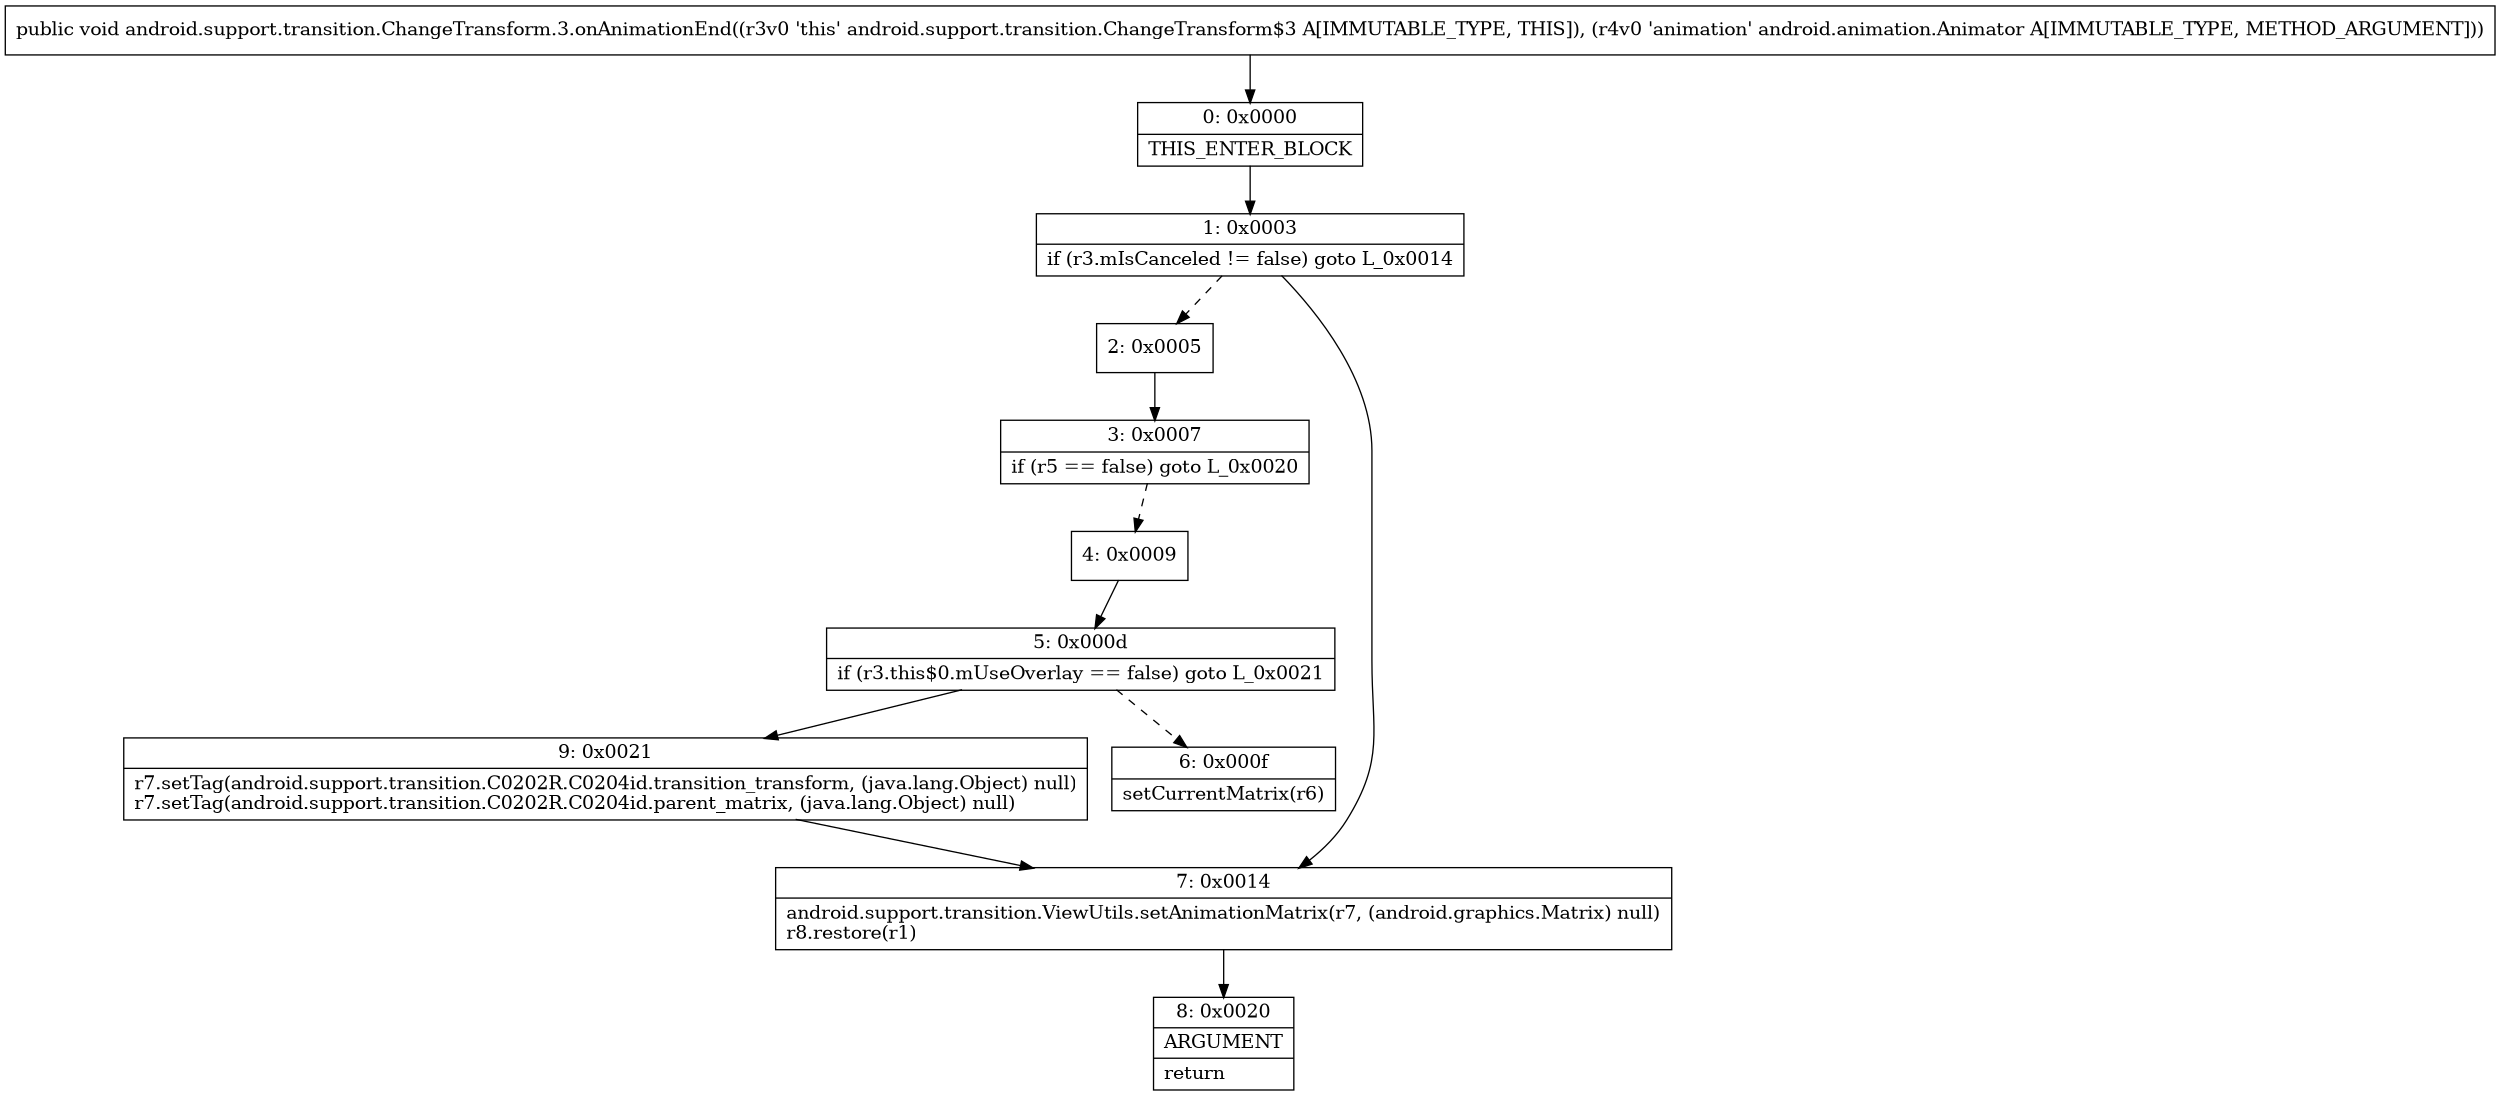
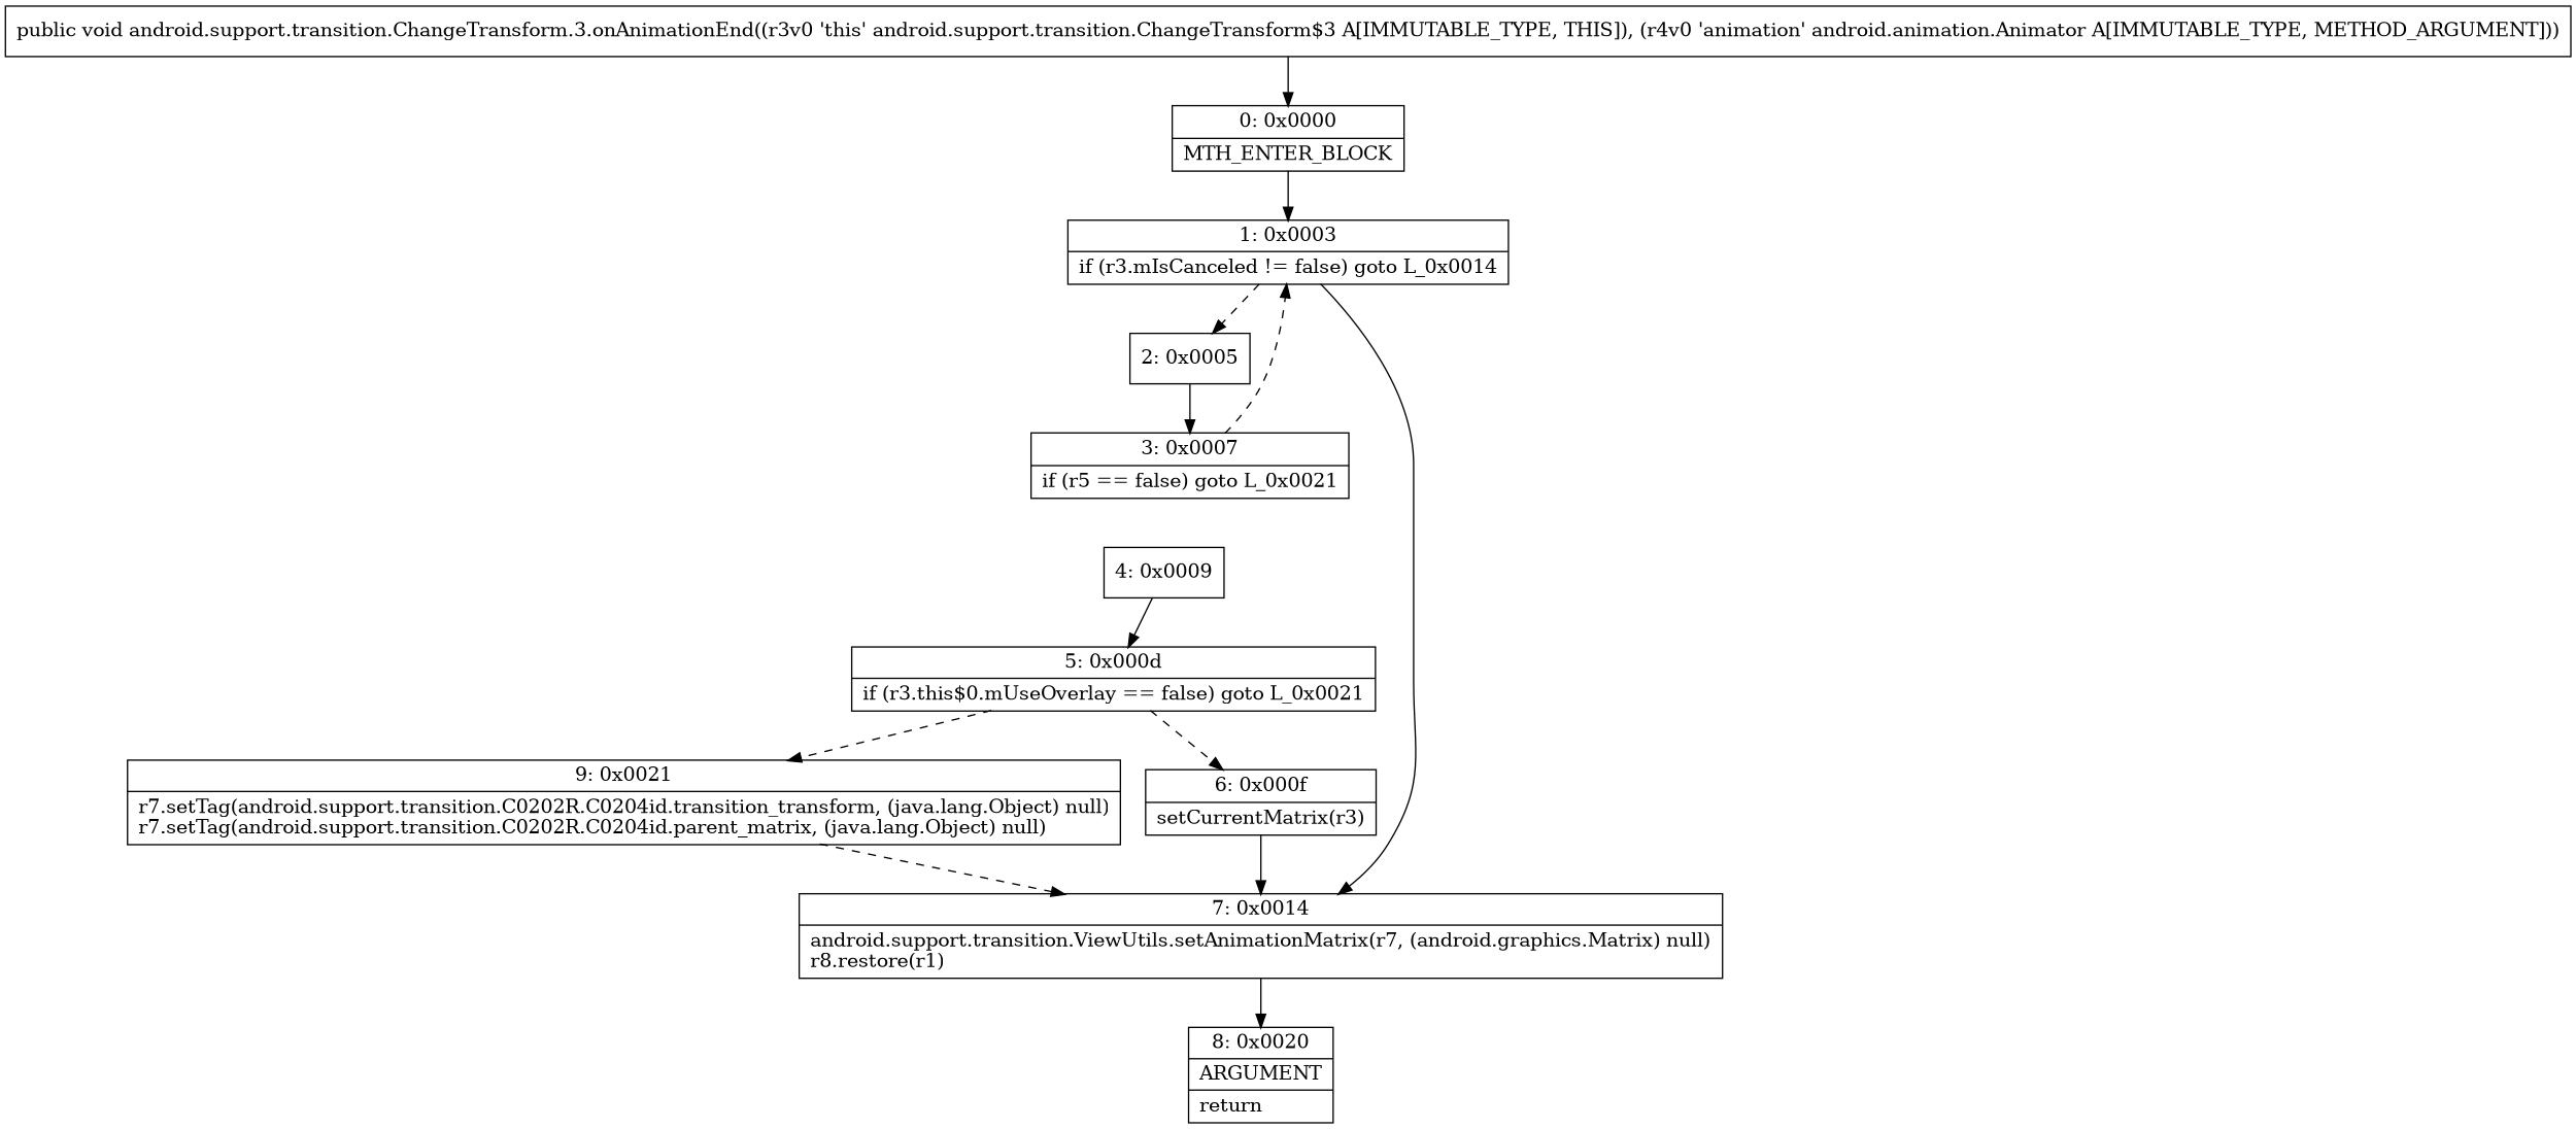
  digraph {
    node [shape=record]
-   n1 [label="{0\:\ 0x0000|THIS_ENTER_BLOCK\l}"]
+   n1 [label="{0\:\ 0x0000|MTH_ENTER_BLOCK\l}"]
    n2 [label="{1\:\ 0x0003|if (r3.mIsCanceled != false) goto L_0x0014\l}"]
    n3 [label="{2\:\ 0x0005}"]
    n4 [label="{7\:\ 0x0014|android.support.transition.ViewUtils.setAnimationMatrix(r7, (android.graphics.Matrix) null)\lr8.restore(r1)\l}"]
-   n5 [label="{3\:\ 0x0007|if (r5 == false) goto L_0x0020\l}"]
+   n5 [label="{3\:\ 0x0007|if (r5 == false) goto L_0x0021\l}"]
    n6 [label="{8\:\ 0x0020|ARGUMENT\l|return\l}"]
    n7 [label="{4\:\ 0x0009}"]
    n8 [label="{5\:\ 0x000d|if (r3.this$0.mUseOverlay == false) goto L_0x0021\l}"]
    n9 [label="{9\:\ 0x0021|r7.setTag(android.support.transition.C0202R.C0204id.transition_transform, (java.lang.Object) null)\lr7.setTag(android.support.transition.C0202R.C0204id.parent_matrix, (java.lang.Object) null)\l}"]
-   n10 [label="{6\:\ 0x000f|setCurrentMatrix(r6)\l}"]
+   n10 [label="{6\:\ 0x000f|setCurrentMatrix(r3)\l}"]
    n11 [label="{public void android.support.transition.ChangeTransform.3.onAnimationEnd((r3v0 'this' android.support.transition.ChangeTransform$3 A[IMMUTABLE_TYPE, THIS]), (r4v0 'animation' android.animation.Animator A[IMMUTABLE_TYPE, METHOD_ARGUMENT])) }"]
    n1 -> n2
    n2 -> n3 [style=dashed]
    n2 -> n4
    n3 -> n5
    n4 -> n6
-   n5 -> n7 [style=dashed]
+   n5 -> n2 [style=dashed]
    n7 -> n8
-   n8 -> n9
+   n8 -> n9 [style=dashed]
    n8 -> n10 [style=dashed]
-   n9 -> n4
+   n9 -> n4 [style=dashed]
+   n10 -> n4
    n11 -> n1
  }
